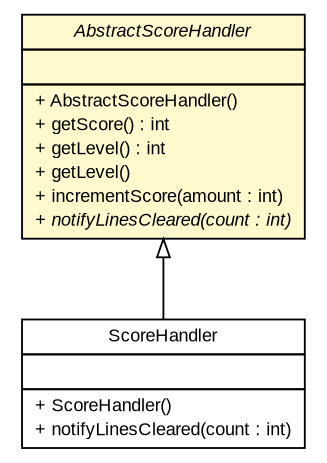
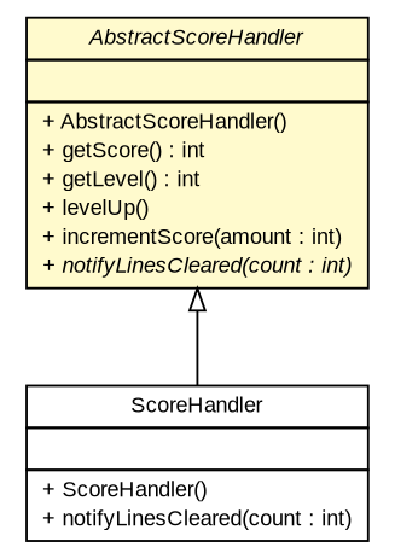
  digraph {
    nodesep=0.25
    ranksep=0.5
    node [fontcolor=black fontname=arial fontsize=10.0 shape=plaintext]
    n1 [label=<<table title="com.github.tilastokeskus.matertis.core.ScoreHandler" border="0" cellborder="1" cellspacing="0" cellpadding="2" port="p" href="./ScoreHandler.html"> 		<tr><td><table border="0" cellspacing="0" cellpadding="1"> <tr><td align="center" balign="center"> ScoreHandler </td></tr> 		</table></td></tr> 		<tr><td><table border="0" cellspacing="0" cellpadding="1"> <tr><td align="left" balign="left">  </td></tr> 		</table></td></tr> 		<tr><td><table border="0" cellspacing="0" cellpadding="1"> <tr><td align="left" balign="left"> + ScoreHandler() </td></tr> <tr><td align="left" balign="left"> + notifyLinesCleared(count : int) </td></tr> 		</table></td></tr> 		</table>>]
-   n2 [label=<<table title="com.github.tilastokeskus.matertis.core.AbstractScoreHandler" border="0" cellborder="1" cellspacing="0" cellpadding="2" port="p" bgcolor="lemonChiffon" href="./AbstractScoreHandler.html"> 		<tr><td><table border="0" cellspacing="0" cellpadding="1"> <tr><td align="center" balign="center"><font face="arial italic"> AbstractScoreHandler </font></td></tr> 		</table></td></tr> 		<tr><td><table border="0" cellspacing="0" cellpadding="1"> <tr><td align="left" balign="left">  </td></tr> 		</table></td></tr> 		<tr><td><table border="0" cellspacing="0" cellpadding="1"> <tr><td align="left" balign="left"> + AbstractScoreHandler() </td></tr> <tr><td align="left" balign="left"> + getScore() : int </td></tr> <tr><td align="left" balign="left"> + getLevel() : int </td></tr> <tr><td align="left" balign="left"> + getLevel() </td></tr> <tr><td align="left" balign="left"> + incrementScore(amount : int) </td></tr> <tr><td align="left" balign="left"><font face="arial italic" point-size="10.0"> + notifyLinesCleared(count : int) </font></td></tr> 		</table></td></tr> 		</table>>]
+   n2 [label=<<table title="com.github.tilastokeskus.matertis.core.AbstractScoreHandler" border="0" cellborder="1" cellspacing="0" cellpadding="2" port="p" bgcolor="lemonChiffon" href="./AbstractScoreHandler.html"> 		<tr><td><table border="0" cellspacing="0" cellpadding="1"> <tr><td align="center" balign="center"><font face="arial italic"> AbstractScoreHandler </font></td></tr> 		</table></td></tr> 		<tr><td><table border="0" cellspacing="0" cellpadding="1"> <tr><td align="left" balign="left">  </td></tr> 		</table></td></tr> 		<tr><td><table border="0" cellspacing="0" cellpadding="1"> <tr><td align="left" balign="left"> + AbstractScoreHandler() </td></tr> <tr><td align="left" balign="left"> + getScore() : int </td></tr> <tr><td align="left" balign="left"> + getLevel() : int </td></tr> <tr><td align="left" balign="left"> + levelUp() </td></tr> <tr><td align="left" balign="left"> + incrementScore(amount : int) </td></tr> <tr><td align="left" balign="left"><font face="arial italic" point-size="10.0"> + notifyLinesCleared(count : int) </font></td></tr> 		</table></td></tr> 		</table>>]
    n2 -> n1 [arrowtail=empty dir=back fontname=arial fontsize=10 headport=p labelfontname=arial labelfontsize=10 tailport=p]
  }
